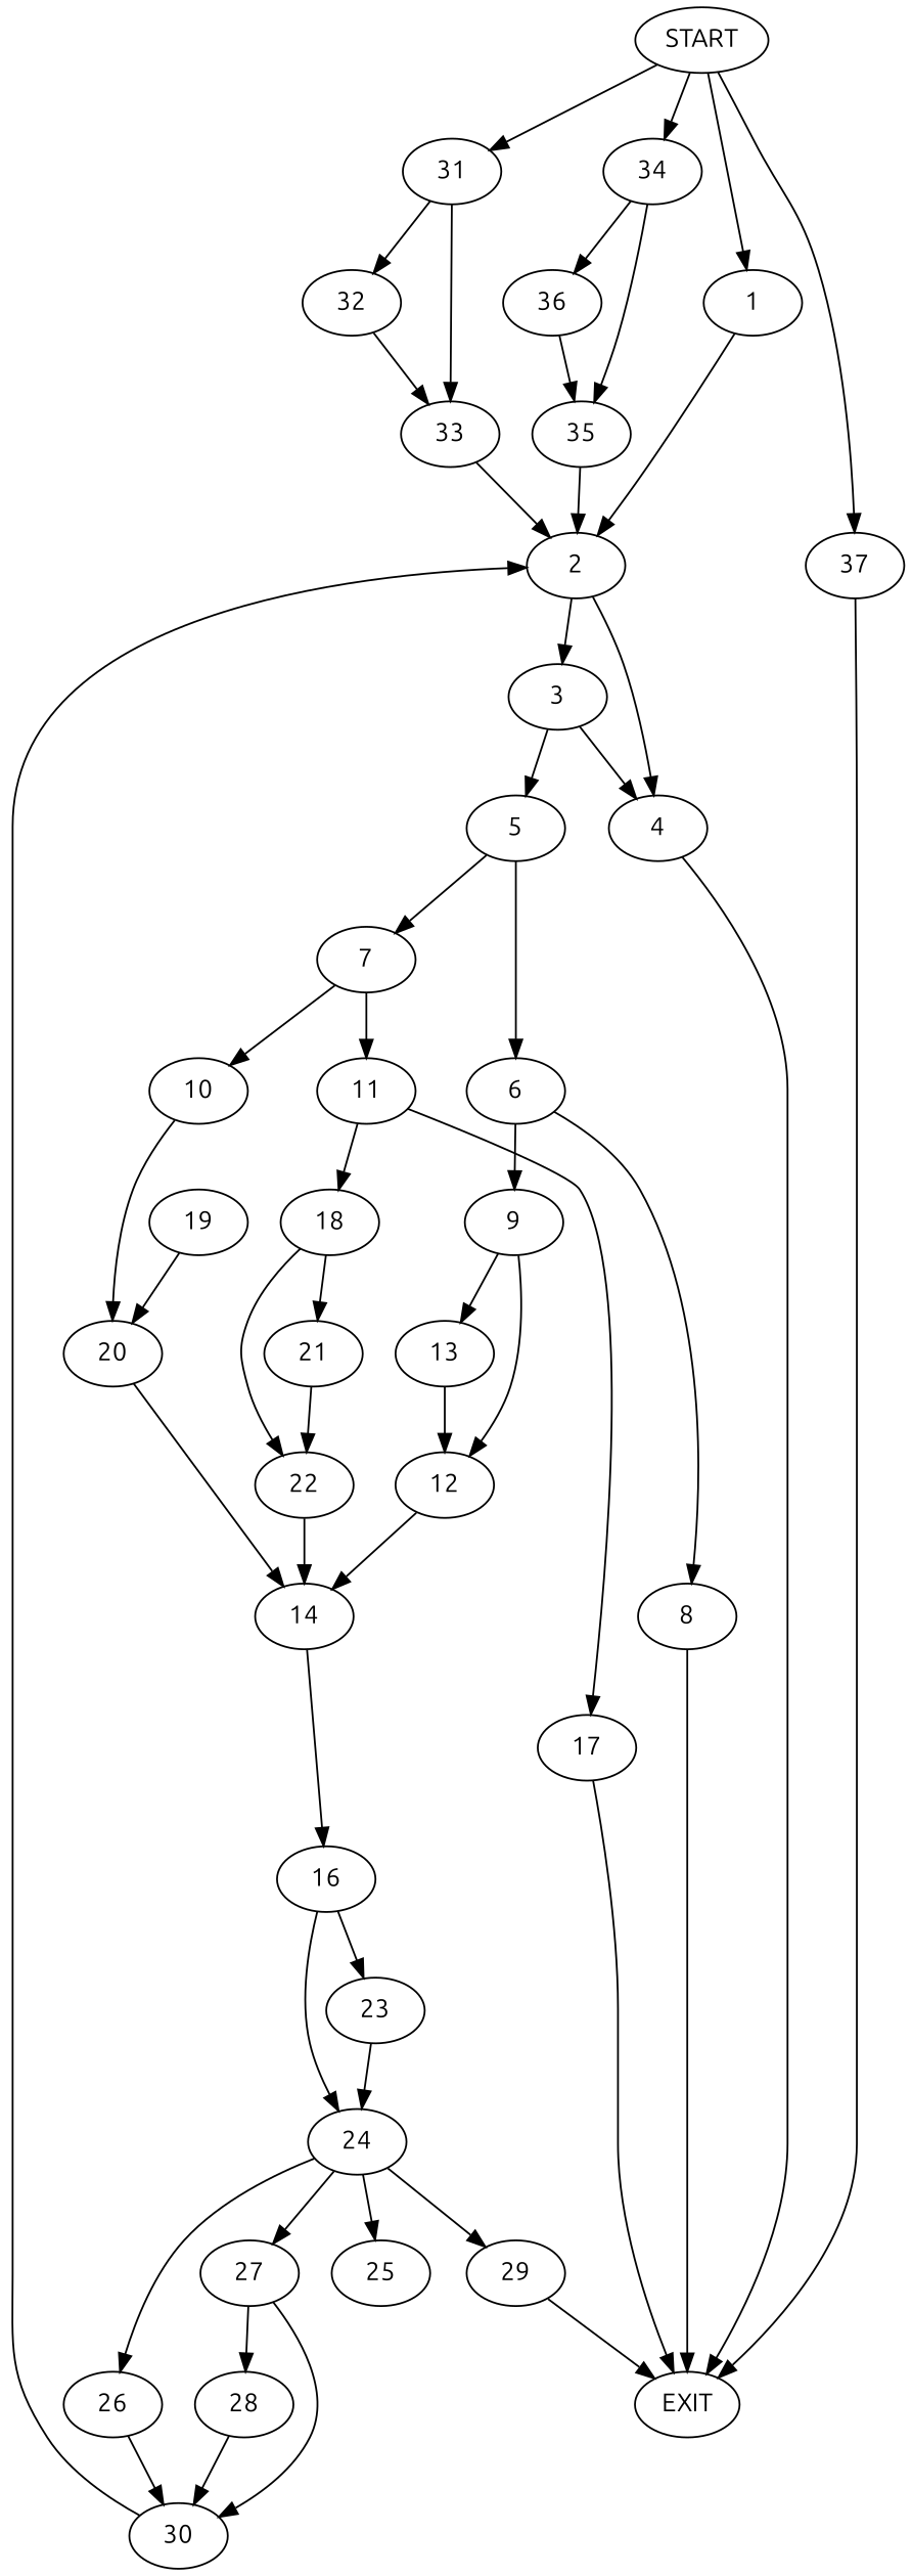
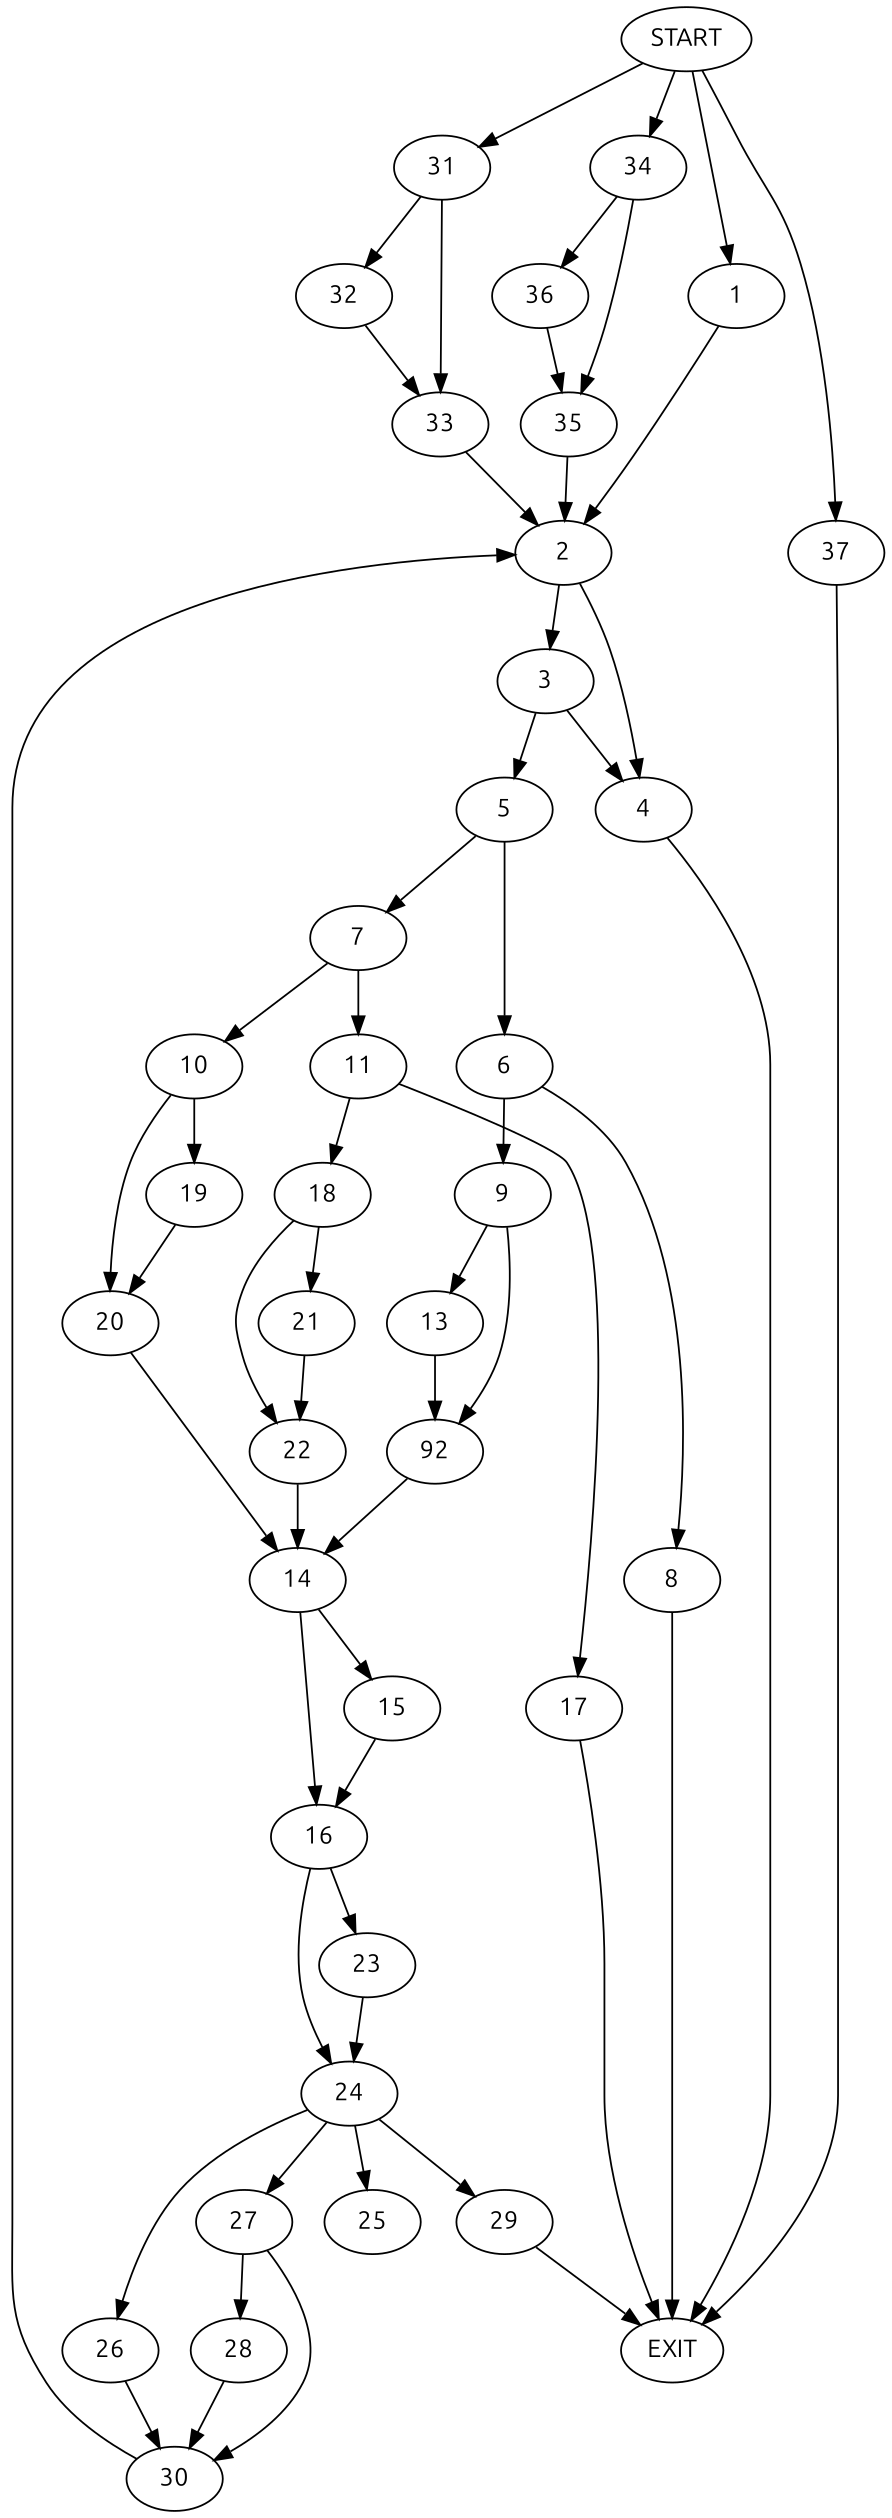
  digraph {
    fontname=Ubuntu
    node [fontname=Ubuntu]
    edge [fontname=Ubuntu]
    n1 [label=START]
    1
    31
    34
    37
    2
    32
    33
    35
    36
    n11 [label=EXIT]
    3
    4
    5
    6
    7
    8
    9
    10
    11
-   12
+   12 [label=92]
    13
    19
    20
    17
    18
    14
    21
    22
+   15
    16
    23
    24
    25
    26
    27
    29
    30
    28
    n1 -> 1
    n1 -> 31
    n1 -> 34
    n1 -> 37
    1 -> 2
    31 -> 32
    31 -> 33
    34 -> 35
    34 -> 36
    37 -> n11
    2 -> 3
    2 -> 4
    32 -> 33
    33 -> 2
    35 -> 2
    36 -> 35
    3 -> 4
    3 -> 5
    4 -> n11
    5 -> 6
    5 -> 7
    6 -> 8
    6 -> 9
    7 -> 10
    7 -> 11
    8 -> n11
    9 -> 12
    9 -> 13
+   10 -> 19
    10 -> 20
    11 -> 17
    11 -> 18
    12 -> 14
    13 -> 12
    19 -> 20
    20 -> 14
    17 -> n11
    18 -> 21
    18 -> 22
+   14 -> 15
    14 -> 16
    21 -> 22
    22 -> 14
+   15 -> 16
    16 -> 23
    16 -> 24
    23 -> 24
    24 -> 25
    24 -> 26
    24 -> 27
    24 -> 29
    26 -> 30
    27 -> 30
    27 -> 28
    29 -> n11
    30 -> 2
    28 -> 30
  }
